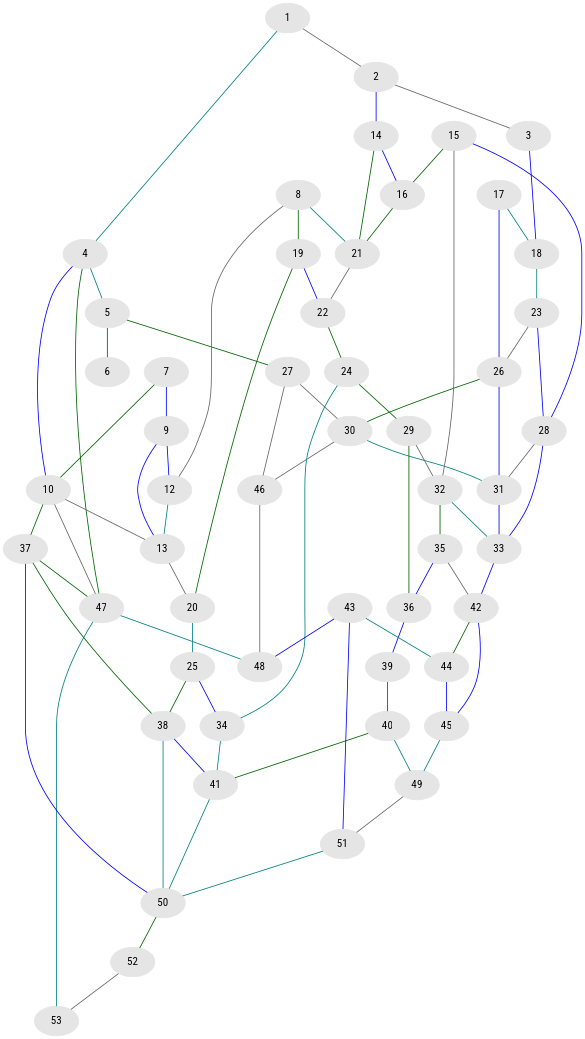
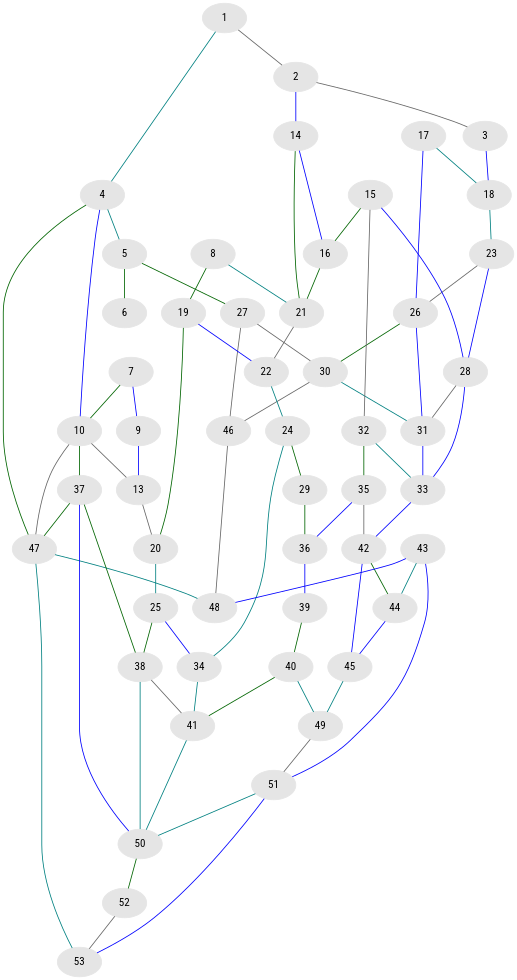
  graph {
    fontname="Roboto Condensed"
    node [color=gray90 fontname="Roboto Condensed" style=filled]
    edge [color=blue fontname="Roboto Condensed" weight=1.0]
    1
    2
    4
    3
    14
    5
    10
    47
    18
    21
    16
    23
    6
    27
    13
    37
    48
    53
    30
    46
    7
    9
-   12
    8
    19
    20
    22
    38
    50
    17
    26
    25
    15
    28
    32
    31
    33
    35
    24
    34
    29
    36
    41
    42
    39
    44
    45
    40
    52
    49
    51
    43
    1 -- 2 [color=gray40]
    1 -- 4 [color=teal]
    2 -- 3 [color=gray40]
    2 -- 14 [weight=2.0]
    4 -- 5 [color=teal]
    4 -- 10
    4 -- 47 [color=darkgreen]
    3 -- 18
    14 -- 21 [color=darkgreen]
    14 -- 16
    5 -- 6 [color=darkgreen]
    5 -- 27 [color=darkgreen]
    10 -- 47 [color=gray40]
    10 -- 13 [color=gray40]
    10 -- 37 [color=darkgreen]
    47 -- 48 [color=teal]
    47 -- 53 [color=teal weight=2.0]
    18 -- 23 [color=teal weight=2.0]
    21 -- 22 [color=gray40]
    16 -- 21 [color=darkgreen]
    23 -- 26 [color=gray40]
    23 -- 28
    27 -- 30 [color=gray40]
    27 -- 46 [color=gray40]
    13 -- 20 [color=gray40]
    37 -- 47 [color=darkgreen]
    37 -- 38 [color=darkgreen]
    37 -- 50
    30 -- 46 [color=gray40]
    30 -- 31 [color=teal]
    46 -- 48 [color=gray40 weight=2.0]
    7 -- 10 [color=darkgreen]
    7 -- 9
    9 -- 13
-   9 -- 12 [weight=2.0]
-   12 -- 13 [color=teal]
    8 -- 21 [color=teal]
-   8 -- 12 [color=gray40]
    8 -- 19 [color=darkgreen]
    19 -- 20 [color=darkgreen]
    19 -- 22 [weight=2.0]
    20 -- 25 [color=teal]
-   22 -- 24 [color=darkgreen]
+   22 -- 24 [color=teal]
    38 -- 50 [color=teal]
-   38 -- 41
+   38 -- 41 [color=gray40]
    50 -- 52 [color=darkgreen]
    17 -- 18 [color=teal]
    17 -- 26
    26 -- 30 [color=darkgreen]
    26 -- 31
    25 -- 38 [color=darkgreen]
    25 -- 34
    15 -- 16 [color=darkgreen]
    15 -- 28
    15 -- 32 [color=gray40]
    28 -- 31 [color=gray40]
    28 -- 33
    32 -- 33 [color=teal]
    32 -- 35 [color=darkgreen]
    31 -- 33
    33 -- 42
    35 -- 36
    35 -- 42 [color=gray40]
    24 -- 34 [color=teal]
    24 -- 29 [color=darkgreen]
    34 -- 41 [color=teal]
-   29 -- 32 [color=gray40]
    29 -- 36 [color=darkgreen]
    36 -- 39 [weight=2.0]
    41 -- 50 [color=teal]
    42 -- 44 [color=darkgreen]
    42 -- 45
    39 -- 40 [color=darkgreen]
    44 -- 45
    45 -- 49 [color=teal weight=2.0]
    40 -- 41 [color=darkgreen]
    40 -- 49 [color=teal]
    52 -- 53 [color=gray40]
    49 -- 51 [color=gray40]
+   51 -- 53
    51 -- 50 [color=teal]
    43 -- 48
    43 -- 44 [color=teal]
    43 -- 51
  }
